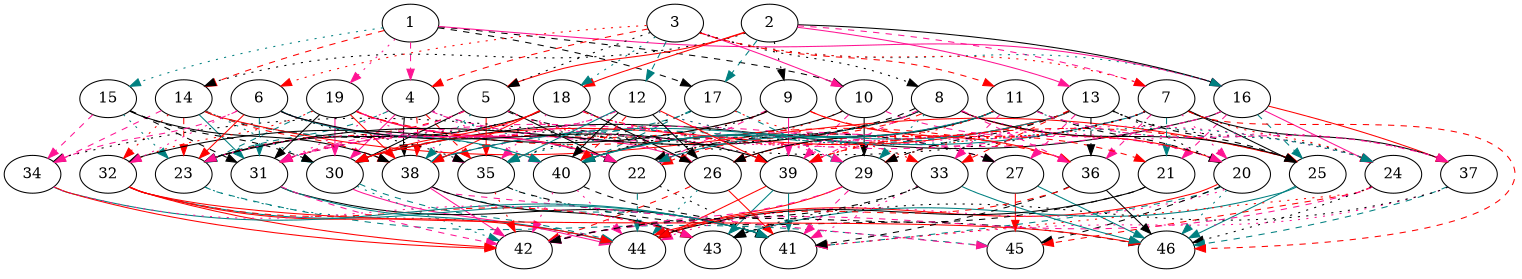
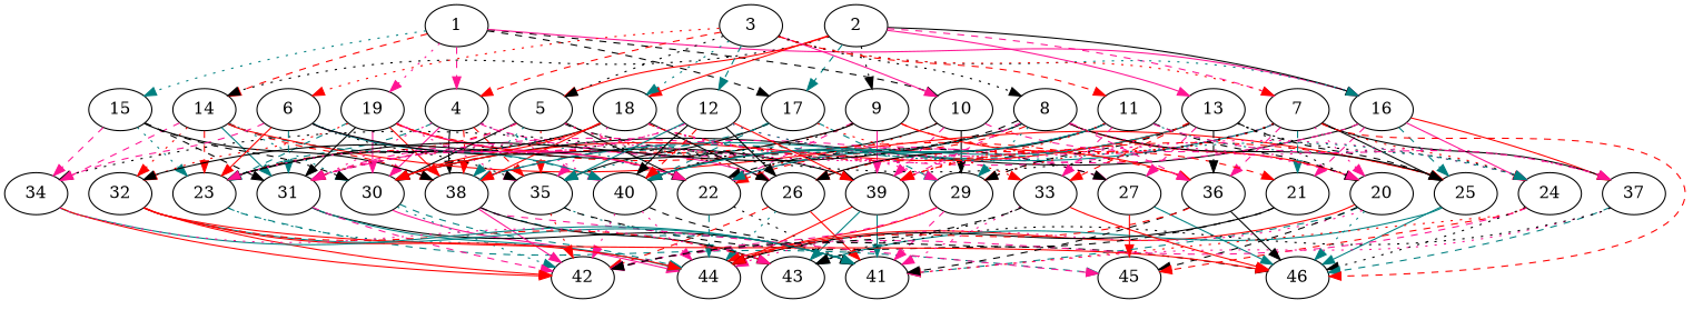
  digraph {
    node [alpha=0.03]
    edge [color=red style=dashed]
    1 [alpha=0.01 expect_size=12563368226759770]
    4 [alpha=0.19 expect_size=17421205285802984]
    10 [alpha=0.18 expect_size=2426984253682573312]
    14 [alpha=0.06 expect_size=1614805570517204992000]
    15 [alpha=0.09 expect_size=8074558726912681984]
    16 [alpha=0.19 expect_size=2172508072779647744]
    17 [alpha=0.13 expect_size=143760899603684432]
    19 [alpha=0.06 expect_size=17888958122931344]
    22 [alpha=0.04 expect_size=1338792161767367168]
    23 [alpha=0.12 expect_size=551169395789569982464]
    26 [alpha=0.15 expect_size=2056864630220808192]
    27 [alpha=0.17 expect_size=152236014959167328]
    30 [alpha=0.10 expect_size=1166202144315921408]
    31 [alpha=0.14 expect_size=902154239637945600]
    35 [alpha=0.09 expect_size=2672144708395245568]
    38 [expect_size=6602043636324517888]
    40 [alpha=0.02 expect_size=2006989151714410496000]
    39 [alpha=0.11 expect_size=17434330884050432032768]
    20 [alpha=0.10 expect_size=128543532015844624]
    29 [alpha=0.11 expect_size=2098191919102587]
    32 [alpha=0.05 expect_size=4493145869240001101824]
    34 [alpha=0.12 expect_size=6520770594826076160]
    25 [alpha=0.11 expect_size=24570938849457944]
    21 [expect_size=8732001992468442112]
    24 [alpha=0.09 expect_size=17366529359424666]
    37 [alpha=0.02 expect_size=10633118283315168673792]
    33 [expect_size=2341832035188204032]
    36 [alpha=0.04 expect_size=245099288068096000000]
    41 [alpha=0.18 expect_size=320255530624440336384]
    44 [alpha=0.09 expect_size=6445587781306028130304]
    45 [alpha=0.13 expect_size=2443156920481703936]
    42 [alpha=0.14 expect_size=1345120069919090671616]
    46 [alpha=0.13 expect_size=40412399509403200]
    43 [expect_size=79611454075525136384]
    2 [alpha=0.08 expect_size=4676743719523828736]
    5 [alpha=0.16 expect_size=17058367897575991803904]
    7 [alpha=0.19 expect_size=2921285780898443776]
    9 [alpha=0.10 expect_size=47392871328632352]
    13 [alpha=0.06 expect_size=43240740147420008]
    18 [alpha=0.06 expect_size=12953378627752959148032]
    3 [alpha=0.17 expect_size=829360555679547392000]
    6 [expect_size=189429057437408608]
    8 [alpha=0.01 expect_size=3901662536893979136]
    11 [alpha=0.11 expect_size=66779517316864680]
    12 [alpha=0.18 expect_size=200213189261047072]
    1 -> 4 [color=deeppink]
    1 -> 10 [color=black]
    1 -> 14
    1 -> 15 [color=teal style=dotted]
    1 -> 16 [color=deeppink style=solid]
    1 -> 17 [color=black]
    1 -> 19 [color=deeppink style=dotted]
    4 -> 22 [color=teal style=dotted]
    4 -> 23 [color=teal]
    4 -> 26 [color=teal style=dotted]
    4 -> 27 [color=deeppink]
    4 -> 30 [color=deeppink style=solid]
    4 -> 31 [color=deeppink style=dotted]
    4 -> 35
    4 -> 38 [color=black style=solid]
    4 -> 38
    4 -> 40 [color=deeppink style=dotted]
    10 -> 22 [style=dotted]
    10 -> 40 [color=black style=solid]
    10 -> 39 [color=deeppink]
    10 -> 20 [color=deeppink]
    10 -> 29 [color=black style=solid]
    14 -> 22 [color=black]
    14 -> 23
    14 -> 30 [color=teal style=dotted]
    14 -> 31 [color=teal style=solid]
    14 -> 38
    14 -> 40 [color=teal]
    14 -> 32 [style=dotted]
    14 -> 34 [color=deeppink]
    14 -> 25 [style=solid]
    15 -> 23 [color=teal style=dotted]
    15 -> 30 [color=black]
    15 -> 31 [color=black]
    15 -> 38 [color=black style=solid]
    15 -> 34 [color=deeppink]
    16 -> 30 [color=black style=solid]
    16 -> 38 [color=deeppink]
    16 -> 25 [color=teal]
    16 -> 21 [color=deeppink]
    16 -> 24 [color=deeppink style=solid]
    16 -> 37 [style=solid]
    17 -> 30 [color=teal]
-   17 -> 35 [color=black style=dotted]
+   17 -> 35 [color=black style=solid]
    17 -> 40 [color=teal]
    17 -> 29 [color=teal]
    17 -> 33 [style=dotted]
    19 -> 22 [style=solid]
    19 -> 23 [color=teal]
    19 -> 26 [color=deeppink style=solid]
    19 -> 30 [color=deeppink style=solid]
    19 -> 31 [color=black style=solid]
    19 -> 35 [color=deeppink style=dotted]
    19 -> 38 [style=solid]
    19 -> 32 [style=dotted]
    19 -> 36
    22 -> 41 [color=black style=dotted]
    22 -> 44 [color=teal]
    23 -> 44 [color=teal style=dotted]
    23 -> 45 [color=teal]
    26 -> 41 [style=solid]
    26 -> 44 [color=teal style=dotted]
    26 -> 42
    27 -> 45 [style=solid]
    27 -> 46 [color=teal style=solid]
    30 -> 44 [color=deeppink style=solid]
    30 -> 44 [color=teal]
    30 -> 42 [color=teal style=dotted]
    31 -> 41 [color=black style=solid]
    31 -> 44 [color=teal style=solid]
    31 -> 42 [color=deeppink]
    35 -> 41 [color=teal style=dotted]
    35 -> 42 [style=dotted]
    35 -> 46 [color=black]
    38 -> 41 [color=teal]
    38 -> 45 [color=deeppink]
    38 -> 42 [color=deeppink style=solid]
    38 -> 43 [color=black style=solid]
    40 -> 41 [color=black]
    40 -> 44 [color=deeppink style=dotted]
    40 -> 42 [color=deeppink style=dotted]
    39 -> 41 [color=teal style=solid]
    39 -> 44 [style=solid]
    39 -> 43 [color=teal style=solid]
    20 -> 41 [color=teal]
    20 -> 44 [style=solid]
    20 -> 44 [color=deeppink style=dotted]
    20 -> 45 [color=black]
    20 -> 46 [color=teal style=dotted]
    29 -> 41 [color=deeppink]
    29 -> 44 [style=solid]
    29 -> 42 [color=deeppink]
    32 -> 41 [color=teal style=solid]
    32 -> 44 [style=solid]
    32 -> 42 [style=solid]
    32 -> 46 [style=solid]
    32 -> 43
    34 -> 41 [color=teal style=solid]
    34 -> 42 [style=solid]
    34 -> 43 [color=deeppink style=dotted]
    25 -> 46 [color=teal style=solid]
    25 -> 43 [color=teal style=solid]
    21 -> 44 [color=black style=solid]
    21 -> 42 [color=black]
    24 -> 41 [style=dotted]
    24 -> 45
    24 -> 42 [color=deeppink]
    24 -> 46 [color=black style=dotted]
    37 -> 41 [color=deeppink style=dotted]
    37 -> 46 [color=teal]
    37 -> 43 [color=black style=dotted]
    33 -> 41 [color=deeppink style=dotted]
    33 -> 42 [color=black]
-   33 -> 46 [color=teal style=solid]
+   33 -> 46 [style=solid]
    33 -> 43 [color=black style=dotted]
    36 -> 41 [color=black]
    36 -> 44
    36 -> 46 [color=black style=solid]
    2 -> 14 [color=black style=dotted]
    2 -> 16 [color=black style=solid]
    2 -> 17 [color=teal]
    2 -> 5 [style=solid]
    2 -> 7 [color=deeppink]
    2 -> 9 [color=black style=dotted]
    2 -> 13 [color=deeppink style=solid]
    2 -> 18 [style=solid]
    5 -> 22 [color=black style=solid]
    5 -> 23
    5 -> 26 [style=dotted]
    5 -> 27 [color=black]
    5 -> 30 [color=black style=solid]
    5 -> 31 [color=deeppink]
-   5 -> 35 [style=solid]
+   5 -> 35 [style=dotted]
    5 -> 38 [color=teal style=dotted]
    5 -> 39 [color=deeppink style=dotted]
    7 -> 22 [color=deeppink]
    7 -> 26 [style=dotted]
    7 -> 31 [color=deeppink]
    7 -> 38 [color=teal style=solid]
    7 -> 39 [style=dotted]
    7 -> 20 [color=deeppink style=dotted]
    7 -> 29 [style=dotted]
    7 -> 34 [color=black style=dotted]
    7 -> 25 [color=black style=solid]
    7 -> 21 [color=teal]
    7 -> 24 [style=dotted]
    7 -> 37 [color=black style=solid]
    7 -> 36 [color=deeppink]
    7 -> 46
    9 -> 22 [color=deeppink]
    9 -> 30
    9 -> 40 [color=black style=dotted]
    9 -> 39 [color=deeppink style=solid]
    9 -> 32 [color=black style=solid]
    9 -> 21
    9 -> 36 [style=solid]
    13 -> 26
    13 -> 27 [color=deeppink]
    13 -> 30 [style=solid]
    13 -> 38 [color=teal]
    13 -> 40 [color=teal style=solid]
    13 -> 39
    13 -> 20 [color=black style=dotted]
    13 -> 29 [color=black]
    13 -> 25 [color=black]
    13 -> 24 [color=black style=dotted]
    13 -> 33
    13 -> 36 [color=black]
    18 -> 23 [color=black style=solid]
    18 -> 26 [color=black style=solid]
    18 -> 30 [style=solid]
    18 -> 31 [style=dotted]
    18 -> 35 [color=deeppink style=dotted]
    18 -> 38 [style=solid]
    18 -> 29 [color=deeppink style=dotted]
    18 -> 25
    18 -> 24 [color=deeppink style=dotted]
    3 -> 4
    3 -> 10 [color=deeppink style=solid]
    3 -> 16 [color=teal style=dotted]
    3 -> 5 [color=black style=dotted]
    3 -> 7 [style=dotted]
    3 -> 18 [color=teal style=dotted]
    3 -> 6 [style=dotted]
    3 -> 8 [color=black style=dotted]
    3 -> 11
    3 -> 12 [color=teal]
    6 -> 22 [color=deeppink style=solid]
    6 -> 23 [style=solid]
    6 -> 31 [color=teal]
    6 -> 35 [color=black style=dotted]
    6 -> 40 [color=teal style=solid]
    6 -> 39 [color=black style=solid]
-   6 -> 32 [color=deeppink style=dotted]
    6 -> 34 [color=deeppink]
    8 -> 22 [color=black]
    8 -> 22
    8 -> 23 [color=black style=solid]
    8 -> 31 [color=black style=dotted]
    8 -> 35 [color=teal style=dotted]
    8 -> 39 [color=deeppink]
    8 -> 20 [style=solid]
    8 -> 29 [color=teal style=dotted]
    8 -> 25 [color=black style=solid]
    8 -> 37 [color=deeppink style=dotted]
    8 -> 36 [color=deeppink]
    11 -> 22 [color=teal style=solid]
    11 -> 26 [color=black style=solid]
    11 -> 31 [color=deeppink style=dotted]
    11 -> 40 [color=teal style=solid]
    11 -> 39 [style=dotted]
    11 -> 20 [color=black]
    11 -> 24 [color=teal style=dotted]
    11 -> 37 [color=deeppink]
    11 -> 33 [color=deeppink]
    12 -> 23 [color=deeppink style=dotted]
    12 -> 26 [color=black style=solid]
    12 -> 31 [color=deeppink]
    12 -> 35 [color=teal style=solid]
    12 -> 40 [color=black style=solid]
    12 -> 40
    12 -> 39 [style=solid]
    12 -> 20 [color=deeppink style=dotted]
    12 -> 24 [color=teal style=dotted]
  }
